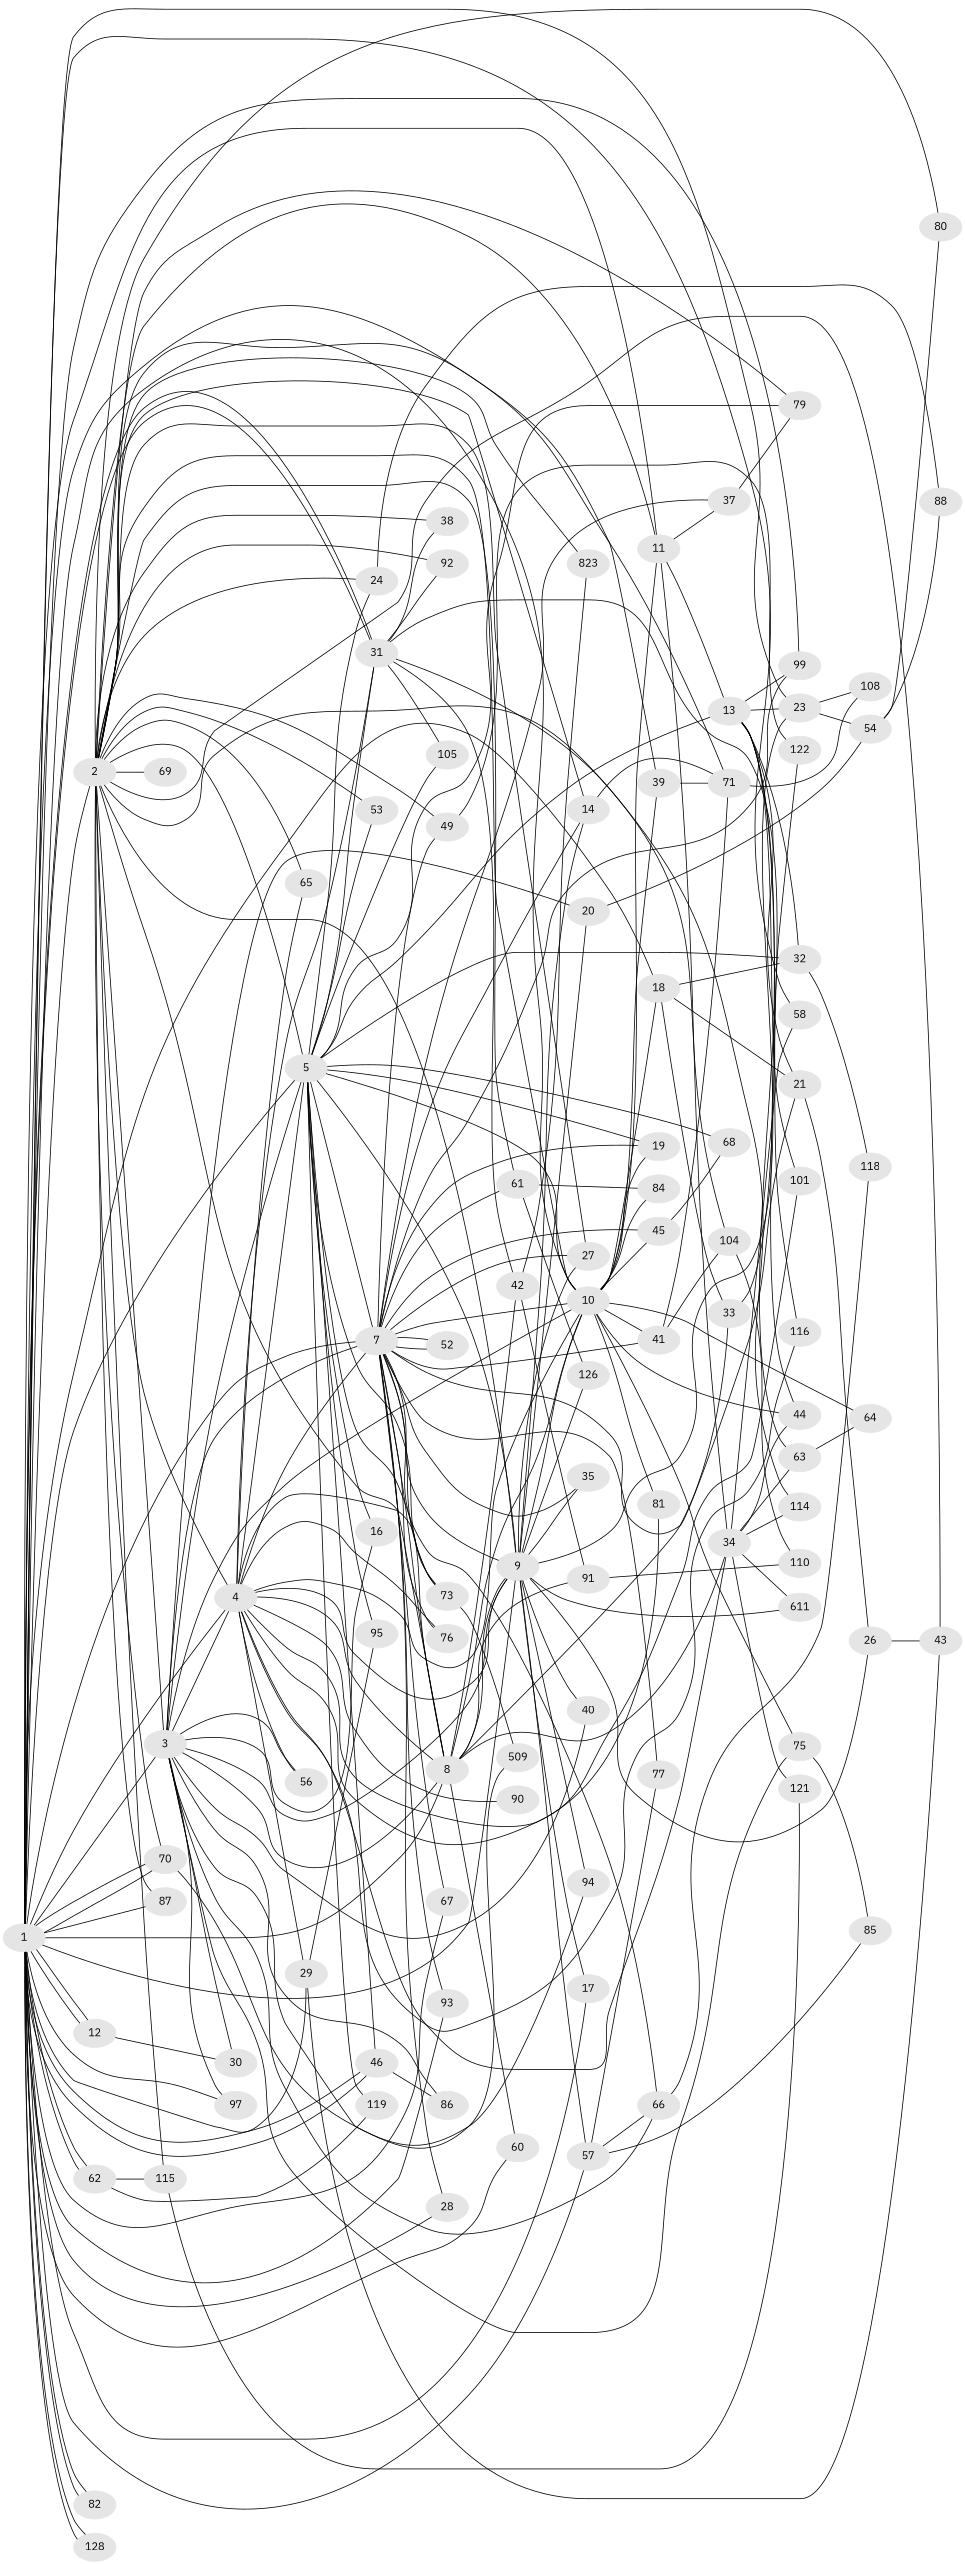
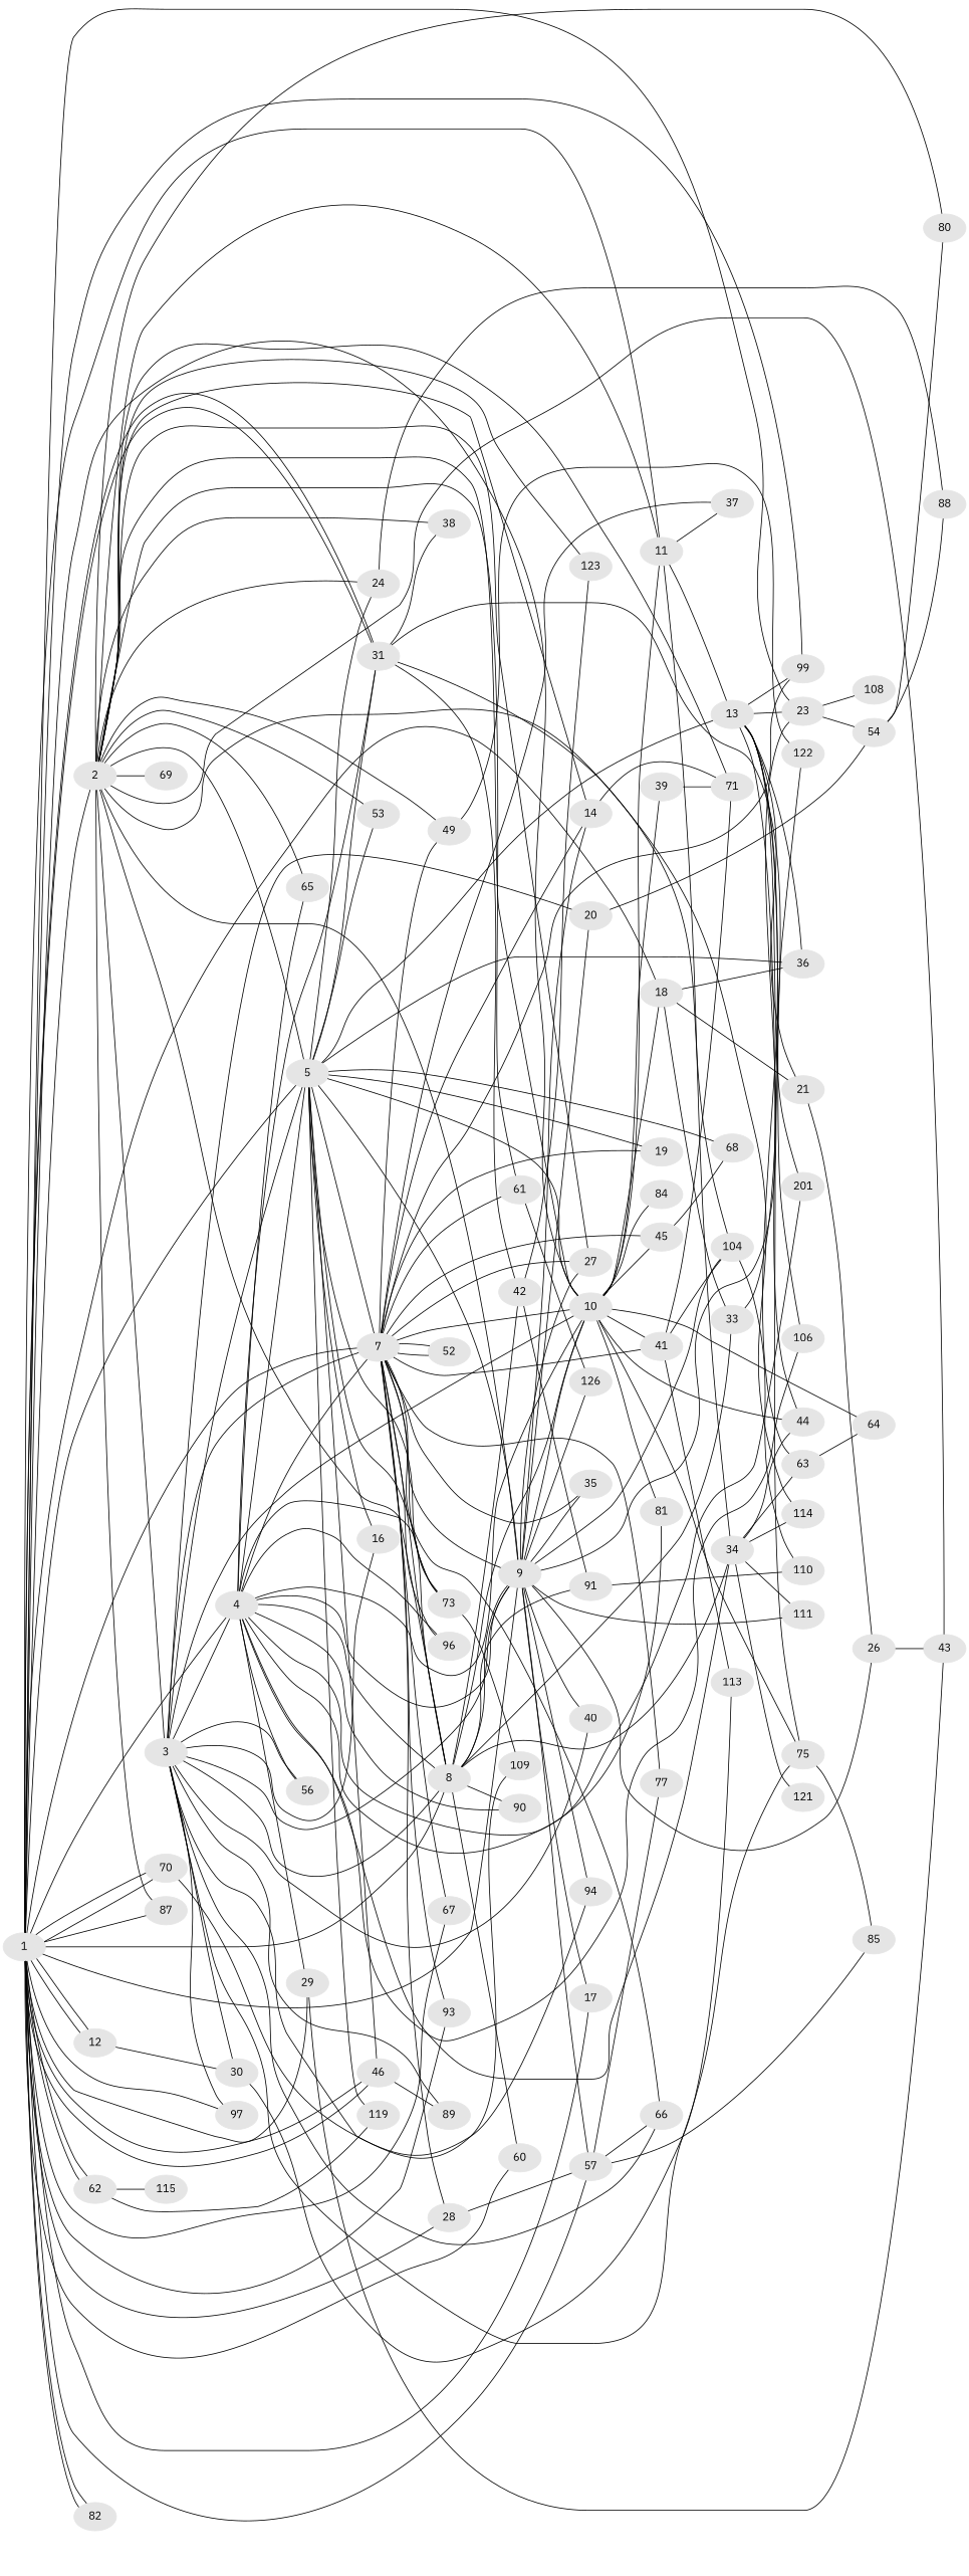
  graph {
    fontname="IBM Plex Sans"
    rankdir=LR
    node [color=gray90 fontname="IBM Plex Sans" style=filled]
    edge [fontname="IBM Plex Sans"]
    1 [super="+47"]
    2 [super="+6"]
    3 [super="+15"]
    4 [super="+98"]
    5 [super="+25"]
    7 [super="+22"]
    8 [super="+32"]
    9 [super="+50"]
    10 [super="+78"]
    11 [super="+51"]
    12
    17
    18
    23 [super="+83"]
    28
    29
    31 [super="+102"]
    39
    46 [super="+55"]
    57 [super="+103"]
-   58
    60
    62
    67
    70 [super="+112"]
    82
    87
    93
    97
    99 [super="+107"]
-   128
    14 [super="+100"]
    24
    27 [super="+120"]
    38
    43 [super="+116"]
    49
    53
    61
    65
    69
    71 [super="+86"]
-   79 [super="+117"]
    80
-   92
    104 [super="+127"]
    115
-   123 [label=823]
+   123
    16
    20
    30
    40
    56
    66 [super="+125"]
    75
-   89 [label=86]
+   89
    94
    34 [super="+48"]
    73 [super="+124"]
    81
    90
-   96 [label=76]
-   101
-   106 [label=116]
+   96
+   101 [label=201]
+   106
    13 [super="+59"]
    19
-   36 [label=32]
+   36
    68
-   95
-   105
    119
    21 [super="+72"]
    35
    37
    41
    45
    52
    77
    33
    42
    91
    26
-   111 [label=611]
+   111
    126
    44 [super="+74"]
    64
    84
    54
    108
    63
    114
    85
-   109 [label=509]
+   109
    88
    122
    110
    121
-   118
+   113
    1 -- 2 [weight=2]
-   1 -- 3
    1 -- 4 [weight=2]
    1 -- 5
    1 -- 7
    1 -- 8 [weight=2]
    1 -- 9
    1 -- 10
    1 -- 11
    1 -- 12
    1 -- 12
    1 -- 17
    1 -- 18
    1 -- 23
    1 -- 28
    1 -- 29
    1 -- 31
    1 -- 31
-   1 -- 39
    1 -- 46
    1 -- 46
    1 -- 57
-   1 -- 58
    1 -- 60
    1 -- 62
    1 -- 62
    1 -- 67
    1 -- 70
    1 -- 70
    1 -- 82
    1 -- 82
    1 -- 87
    1 -- 93
    1 -- 97
    1 -- 99
-   1 -- 128
-   1 -- 128
    2 -- 3 [weight=3]
-   2 -- 4 [weight=2]
    2 -- 5 [weight=2]
    2 -- 8 [weight=2]
    2 -- 9 [weight=3]
    2 -- 10 [weight=2]
    2 -- 11
-   2 -- 70
    2 -- 87
    2 -- 14
    2 -- 24
    2 -- 27
    2 -- 38
    2 -- 43
    2 -- 49
    2 -- 53
    2 -- 61
    2 -- 65
    2 -- 69 [weight=2]
    2 -- 71
-   2 -- 79
    2 -- 80
-   2 -- 92
    2 -- 104
-   2 -- 115
    2 -- 123
    3 -- 4
    3 -- 5
    3 -- 7
    3 -- 8
    3 -- 9
    3 -- 10
    3 -- 97
    3 -- 16
    3 -- 20
    3 -- 30
    3 -- 40
    3 -- 56
    3 -- 66
    3 -- 75
    3 -- 89
    3 -- 94
    4 -- 5
    4 -- 7
    4 -- 8
    4 -- 9
    4 -- 10
    4 -- 29
    4 -- 31
    4 -- 65
    4 -- 56
    4 -- 34
    4 -- 73
    4 -- 81
    4 -- 90
    4 -- 96
    4 -- 101
    4 -- 106
    5 -- 7
    5 -- 8
    5 -- 9
    5 -- 10
    5 -- 31
    5 -- 46
    5 -- 24
    5 -- 53
-   5 -- 79
    5 -- 16
    5 -- 73
    5 -- 13
    5 -- 19
    5 -- 36
    5 -- 68
-   5 -- 95
-   5 -- 105
    5 -- 119
    7 -- 8
    7 -- 9
    7 -- 10
    7 -- 28
    7 -- 67
    7 -- 93
    7 -- 99
    7 -- 14
    7 -- 27
    7 -- 49
    7 -- 61
    7 -- 66
    7 -- 73
    7 -- 96
    7 -- 19
-   7 -- 21
    7 -- 35
    7 -- 37
    7 -- 41
    7 -- 45
    7 -- 52
    7 -- 52
    7 -- 77
    8 -- 9
    8 -- 10
    8 -- 60
    8 -- 34
+   8 -- 90
    8 -- 33
    8 -- 42
    8 -- 91
    9 -- 10
    9 -- 17
    9 -- 23
    9 -- 57
    9 -- 14
    9 -- 27
+   9 -- 104
    9 -- 20
    9 -- 40
    9 -- 94
    9 -- 35
    9 -- 26
    9 -- 111
    9 -- 126
    10 -- 11
    10 -- 18
    10 -- 39
    10 -- 75
    10 -- 81
-   10 -- 19
    10 -- 41
    10 -- 45
    10 -- 44
    10 -- 64
    10 -- 84
    11 -- 34
    11 -- 13
    11 -- 37
    12 -- 30
    18 -- 36
    18 -- 21
    18 -- 33
    23 -- 54
    23 -- 108
+   28 -- 57
    29 -- 43
-   29 -- 95
    31 -- 38
-   31 -- 92
-   31 -- 105
    31 -- 42
    31 -- 63
    31 -- 114
    39 -- 71
    46 -- 89
    57 -- 66
    57 -- 77
    57 -- 85
    62 -- 115
    62 -- 119
    70 -- 109
    14 -- 71
    24 -- 88
    49 -- 122
    61 -- 126
-   61 -- 84
-   71 -- 108
    104 -- 110
-   115 -- 121
    20 -- 54
-   66 -- 118
+   30 -- 113
    75 -- 85
-   34 -- 58
    34 -- 111
    34 -- 44
    34 -- 63
    34 -- 114
    34 -- 121
    73 -- 109
    13 -- 23
    13 -- 99
+   13 -- 75
    13 -- 101
    13 -- 106
    13 -- 36
    13 -- 21
    13 -- 44
-   36 -- 118
    21 -- 26
-   37 -- 79
    41 -- 71
    41 -- 104
+   41 -- 113
    45 -- 68
    33 -- 122
    42 -- 123
    42 -- 91
    91 -- 110
    26 -- 43
    54 -- 80
    54 -- 88
    63 -- 64
  }
